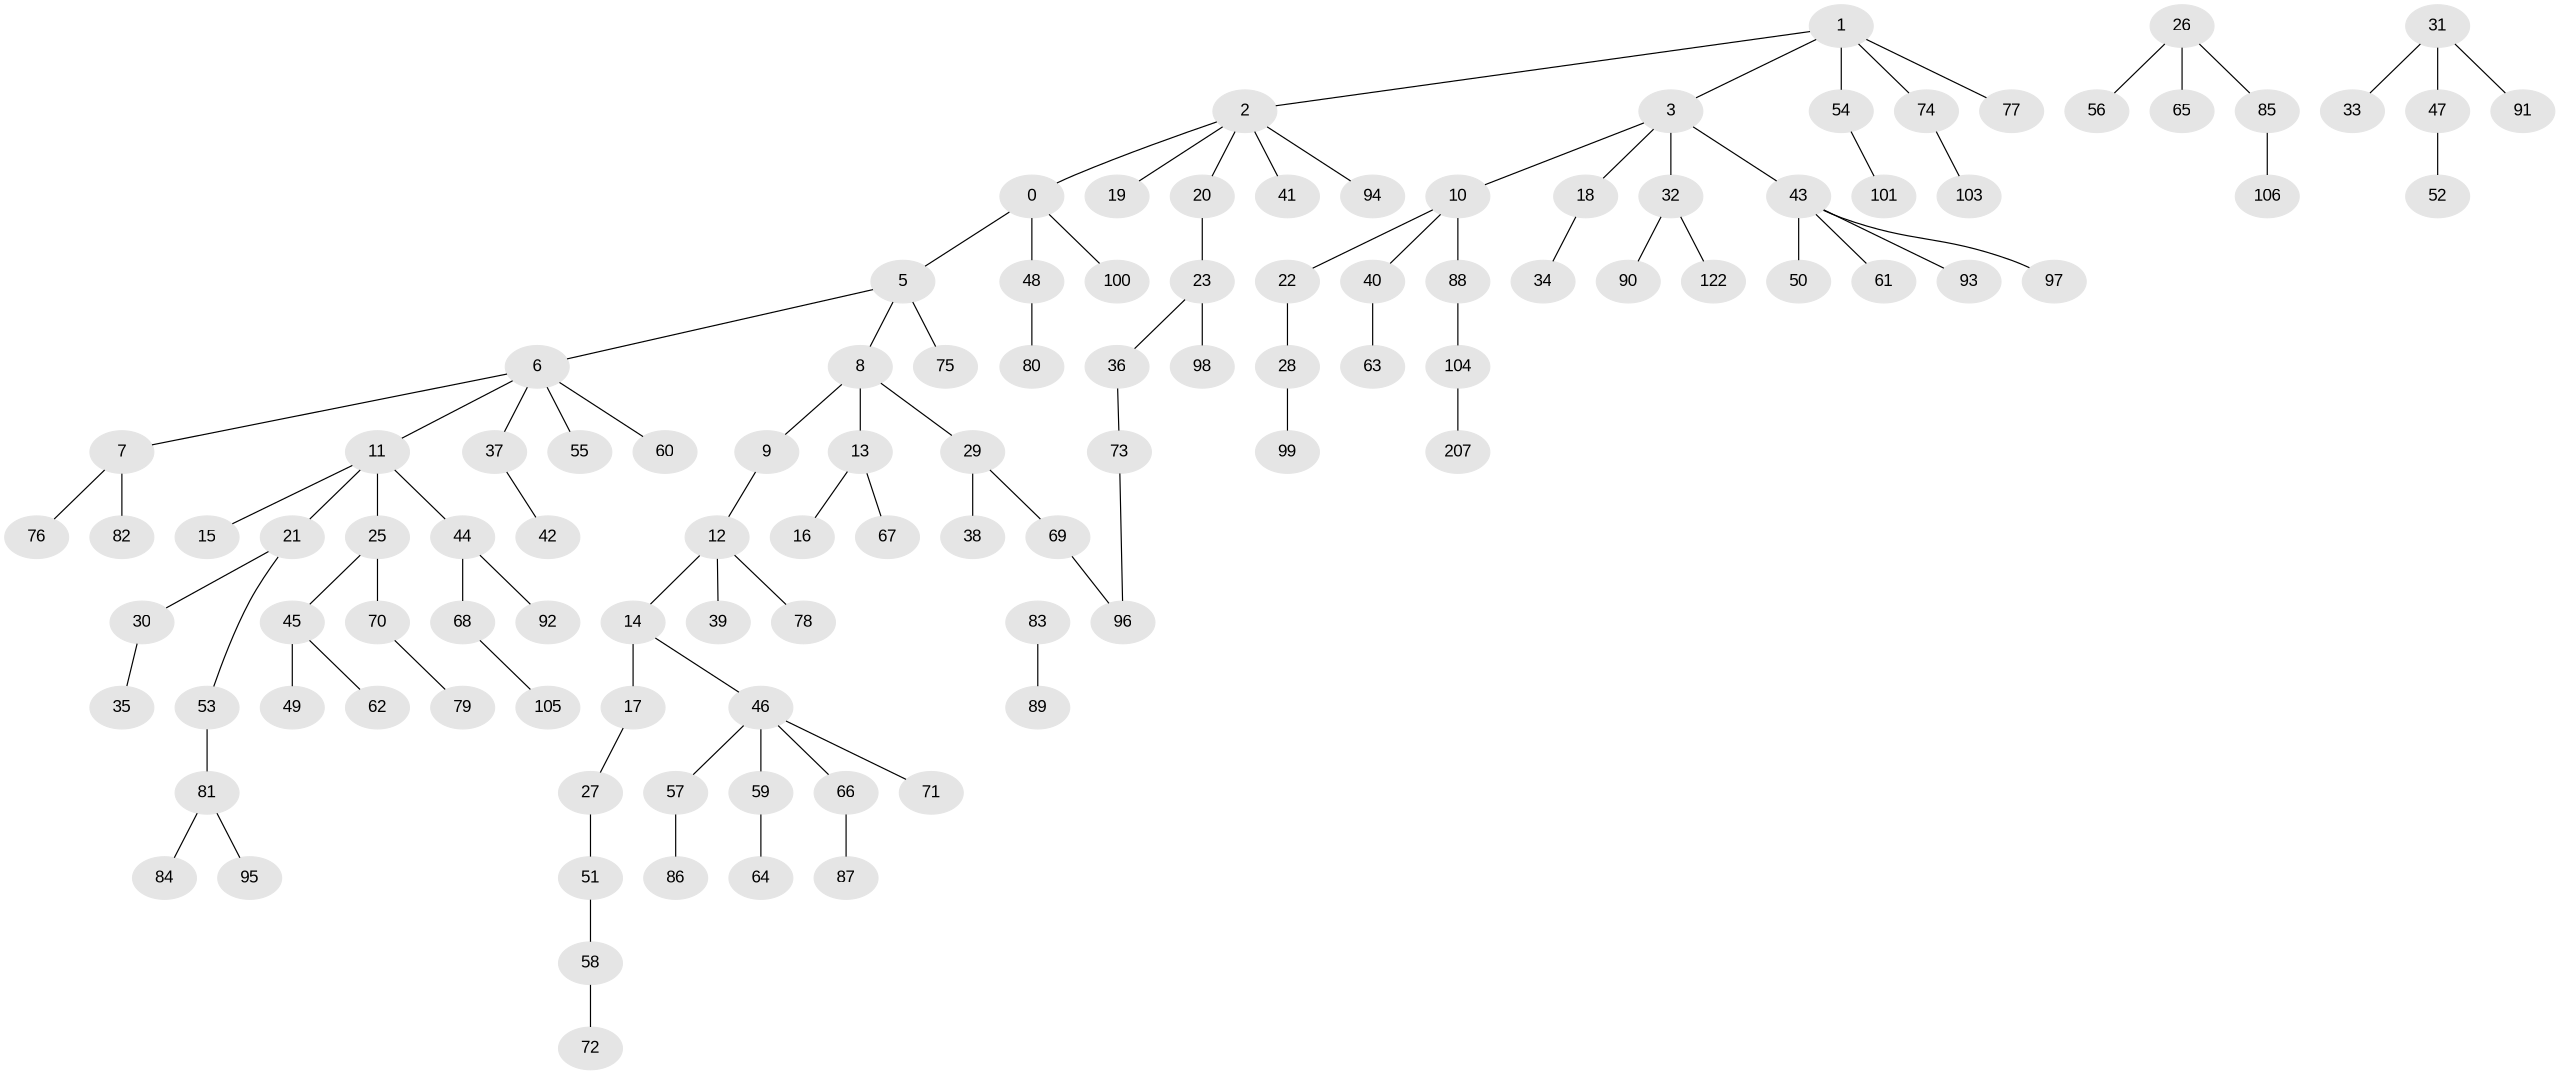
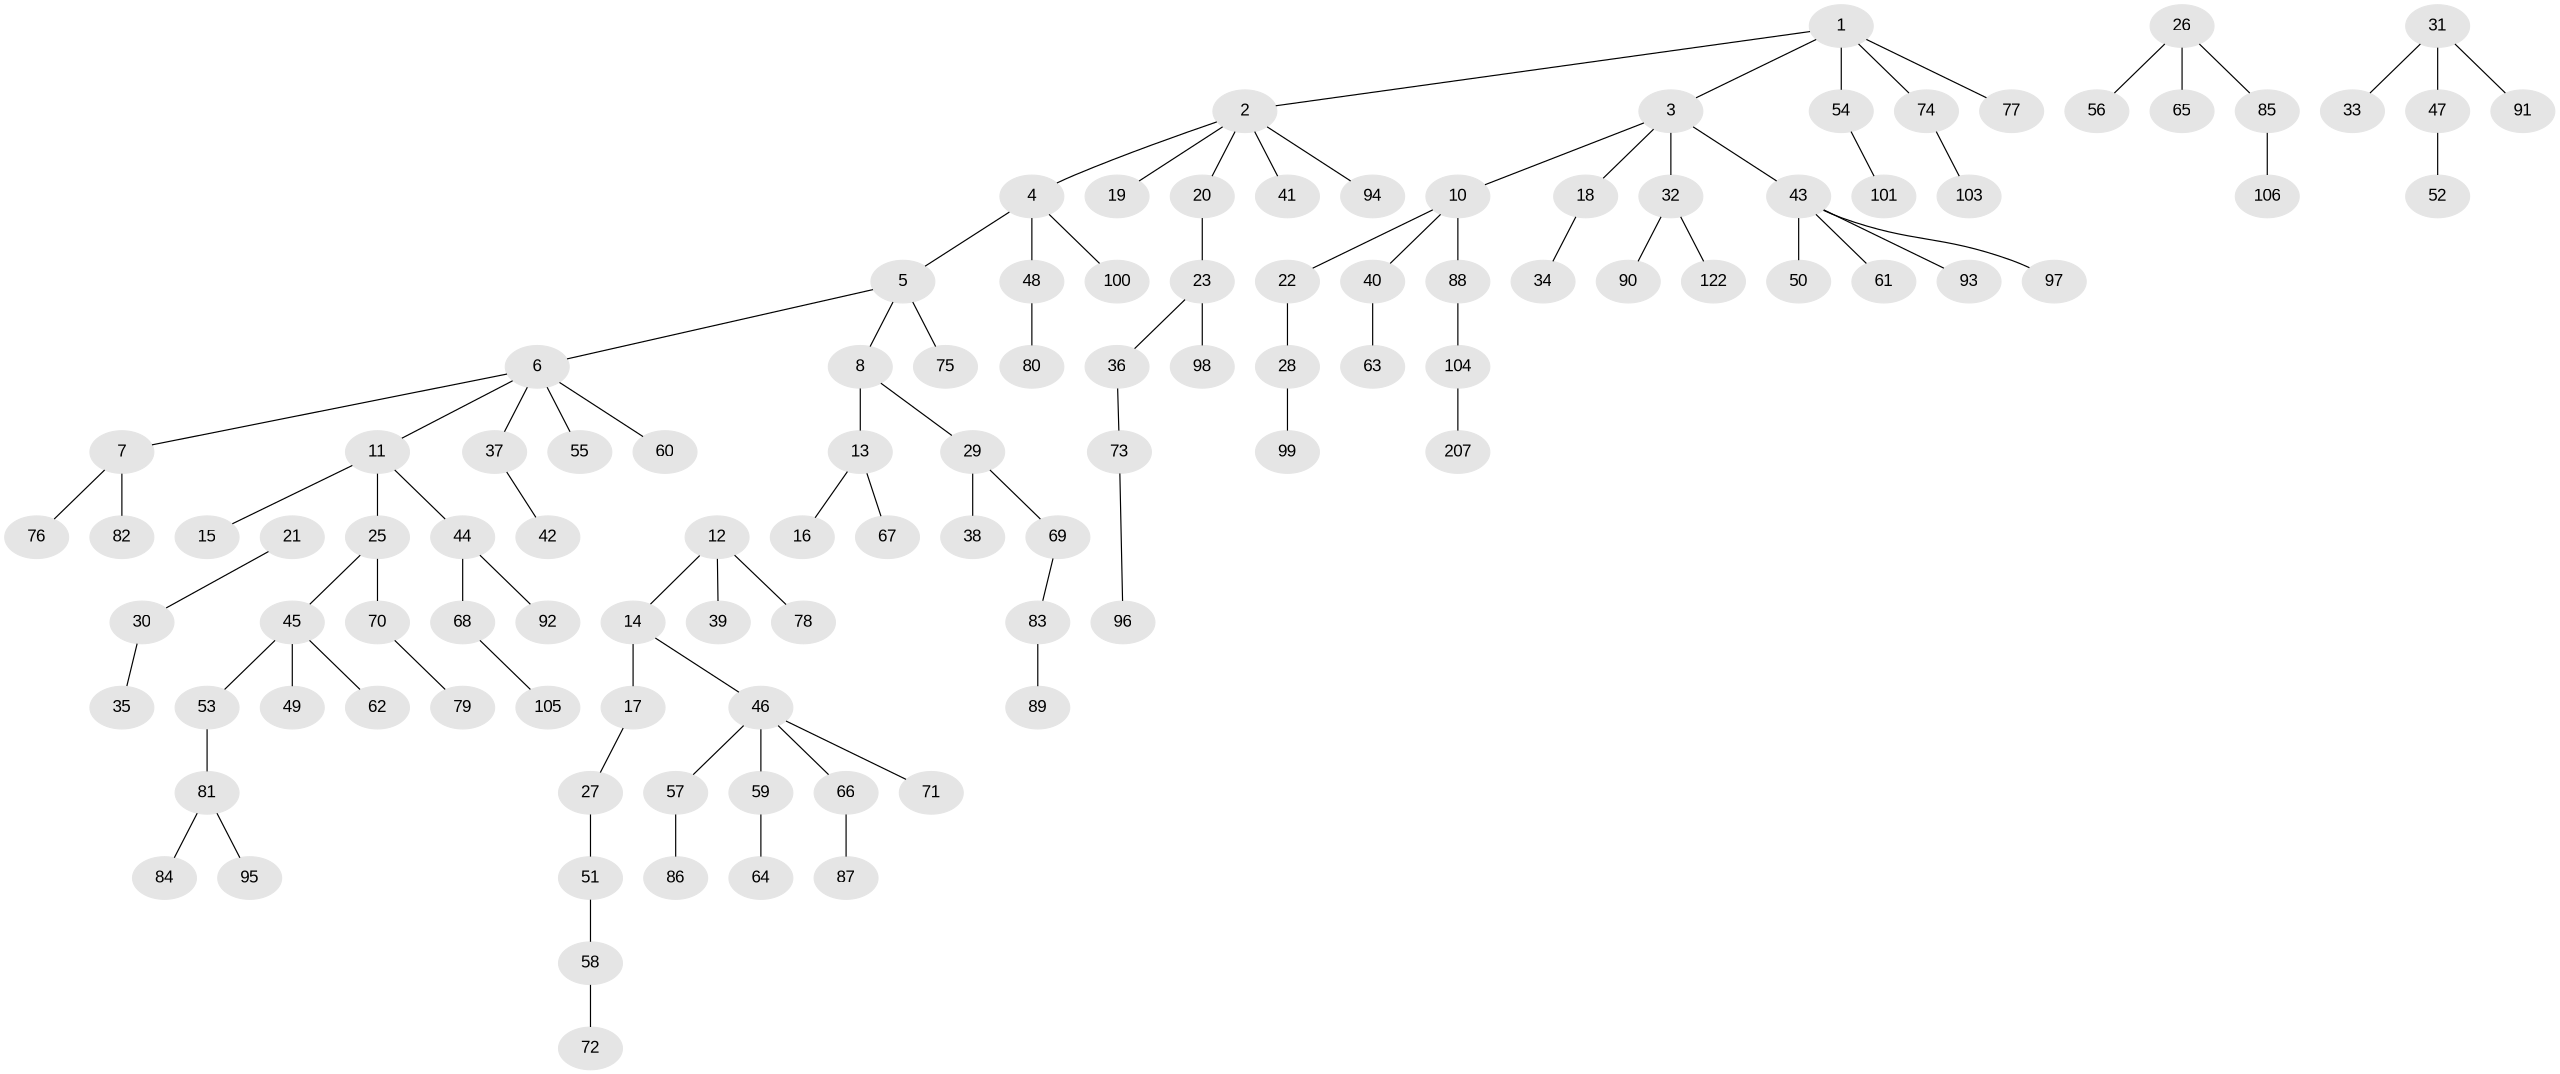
  graph {
    fontname="Liberation Sans"
    node [color=gray90 fontname="Liberation Sans" style=filled]
    edge [fontname="Liberation Sans"]
    1
    2
    3
    54
    74
    77
-   4 [label=0]
+   4
    19
    20
    41
    94
    10
    18
    32
    43
    101
    103
    5
    48
    100
    23
    22
    40
    88
    34
    90
    n27 [label=122]
    50
    61
    93
    97
    6
    8
    75
    80
    7
    11
    37
    55
    60
-   9
    13
    29
    76
    82
    15
    21
    25
    44
    42
    12
    16
    67
    38
    69
    14
    39
    78
    28
    63
    104
    30
    53
    45
    70
    68
    92
    17
    46
    27
    57
    59
    66
    71
    51
    36
    98
    35
    81
    99
    73
    26
    56
    65
    85
    31
    33
    47
    91
    49
    62
    79
    106
    58
    83
    52
    96
    105
    86
    64
    87
    72
    84
    95
    89
    n106 [label=207]
    1 -- 2
    1 -- 3
    1 -- 54
    1 -- 74
    1 -- 77
    2 -- 4
    2 -- 19
    2 -- 20
    2 -- 41
    2 -- 94
    3 -- 10
    3 -- 18
    3 -- 32
    3 -- 43
    54 -- 101
    74 -- 103
    4 -- 5
    4 -- 48
    4 -- 100
    20 -- 23
    10 -- 22
    10 -- 40
    10 -- 88
    18 -- 34
    32 -- 90
    32 -- n27
    43 -- 50
    43 -- 61
    43 -- 93
    43 -- 97
    5 -- 6
    5 -- 8
    5 -- 75
    48 -- 80
    23 -- 36
    23 -- 98
    22 -- 28
    40 -- 63
    88 -- 104
    6 -- 7
    6 -- 11
    6 -- 37
    6 -- 55
    6 -- 60
-   8 -- 9
    8 -- 13
    8 -- 29
    7 -- 76
    7 -- 82
    11 -- 15
-   11 -- 21
    11 -- 25
    11 -- 44
    37 -- 42
-   9 -- 12
    13 -- 16
    13 -- 67
    29 -- 38
    29 -- 69
    21 -- 30
-   21 -- 53
+   45 -- 53
    25 -- 45
    25 -- 70
    44 -- 68
    44 -- 92
    12 -- 14
    12 -- 39
    12 -- 78
-   69 -- 96
+   69 -- 83
    14 -- 17
    14 -- 46
    28 -- 99
    104 -- n106
    30 -- 35
    53 -- 81
    45 -- 49
    45 -- 62
    70 -- 79
    68 -- 105
    17 -- 27
    46 -- 57
    46 -- 59
    46 -- 66
    46 -- 71
    27 -- 51
    57 -- 86
    59 -- 64
    66 -- 87
    51 -- 58
    36 -- 73
    81 -- 84
    81 -- 95
    73 -- 96
    26 -- 56
    26 -- 65
    26 -- 85
    85 -- 106
    31 -- 33
    31 -- 47
    31 -- 91
    47 -- 52
    58 -- 72
    83 -- 89
  }
